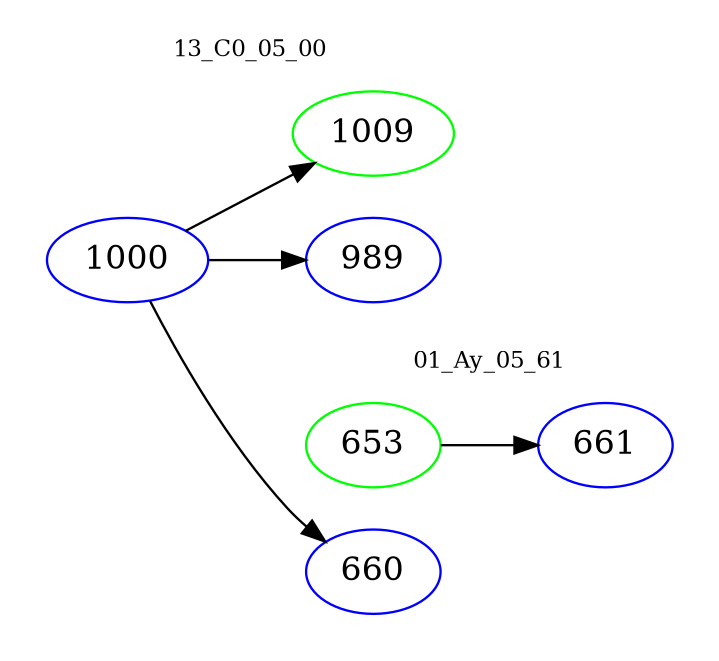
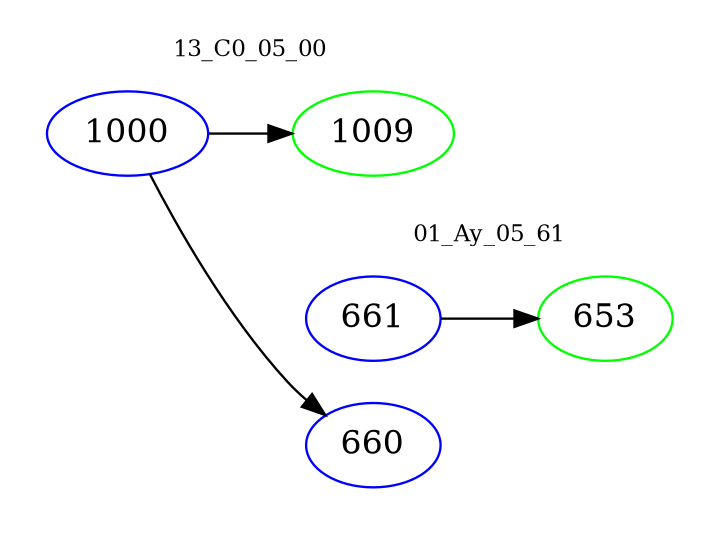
  digraph {
    rankdir=LR
    node [color=blue]
    edge [color=black]
    n1 [label=661]
    n2 [color=green label=653]
    n3 [label=660]
    n4 [label=1000]
-   n5 [label=989]
    n6 [color=green label=1009]
    subgraph cluster_1 {
      color=white
      fontsize=10
      label="01_Ay_05_61"
      n1
      n2
      n3
    }
    subgraph cluster_2 {
      color=white
      fontsize=10
      label="13_C0_05_00"
      n4
-     n5
      n6
    }
-   n2 -> n1
+   n1 -> n2
    n4 -> n3
-   n4 -> n5
    n4 -> n6
  }
